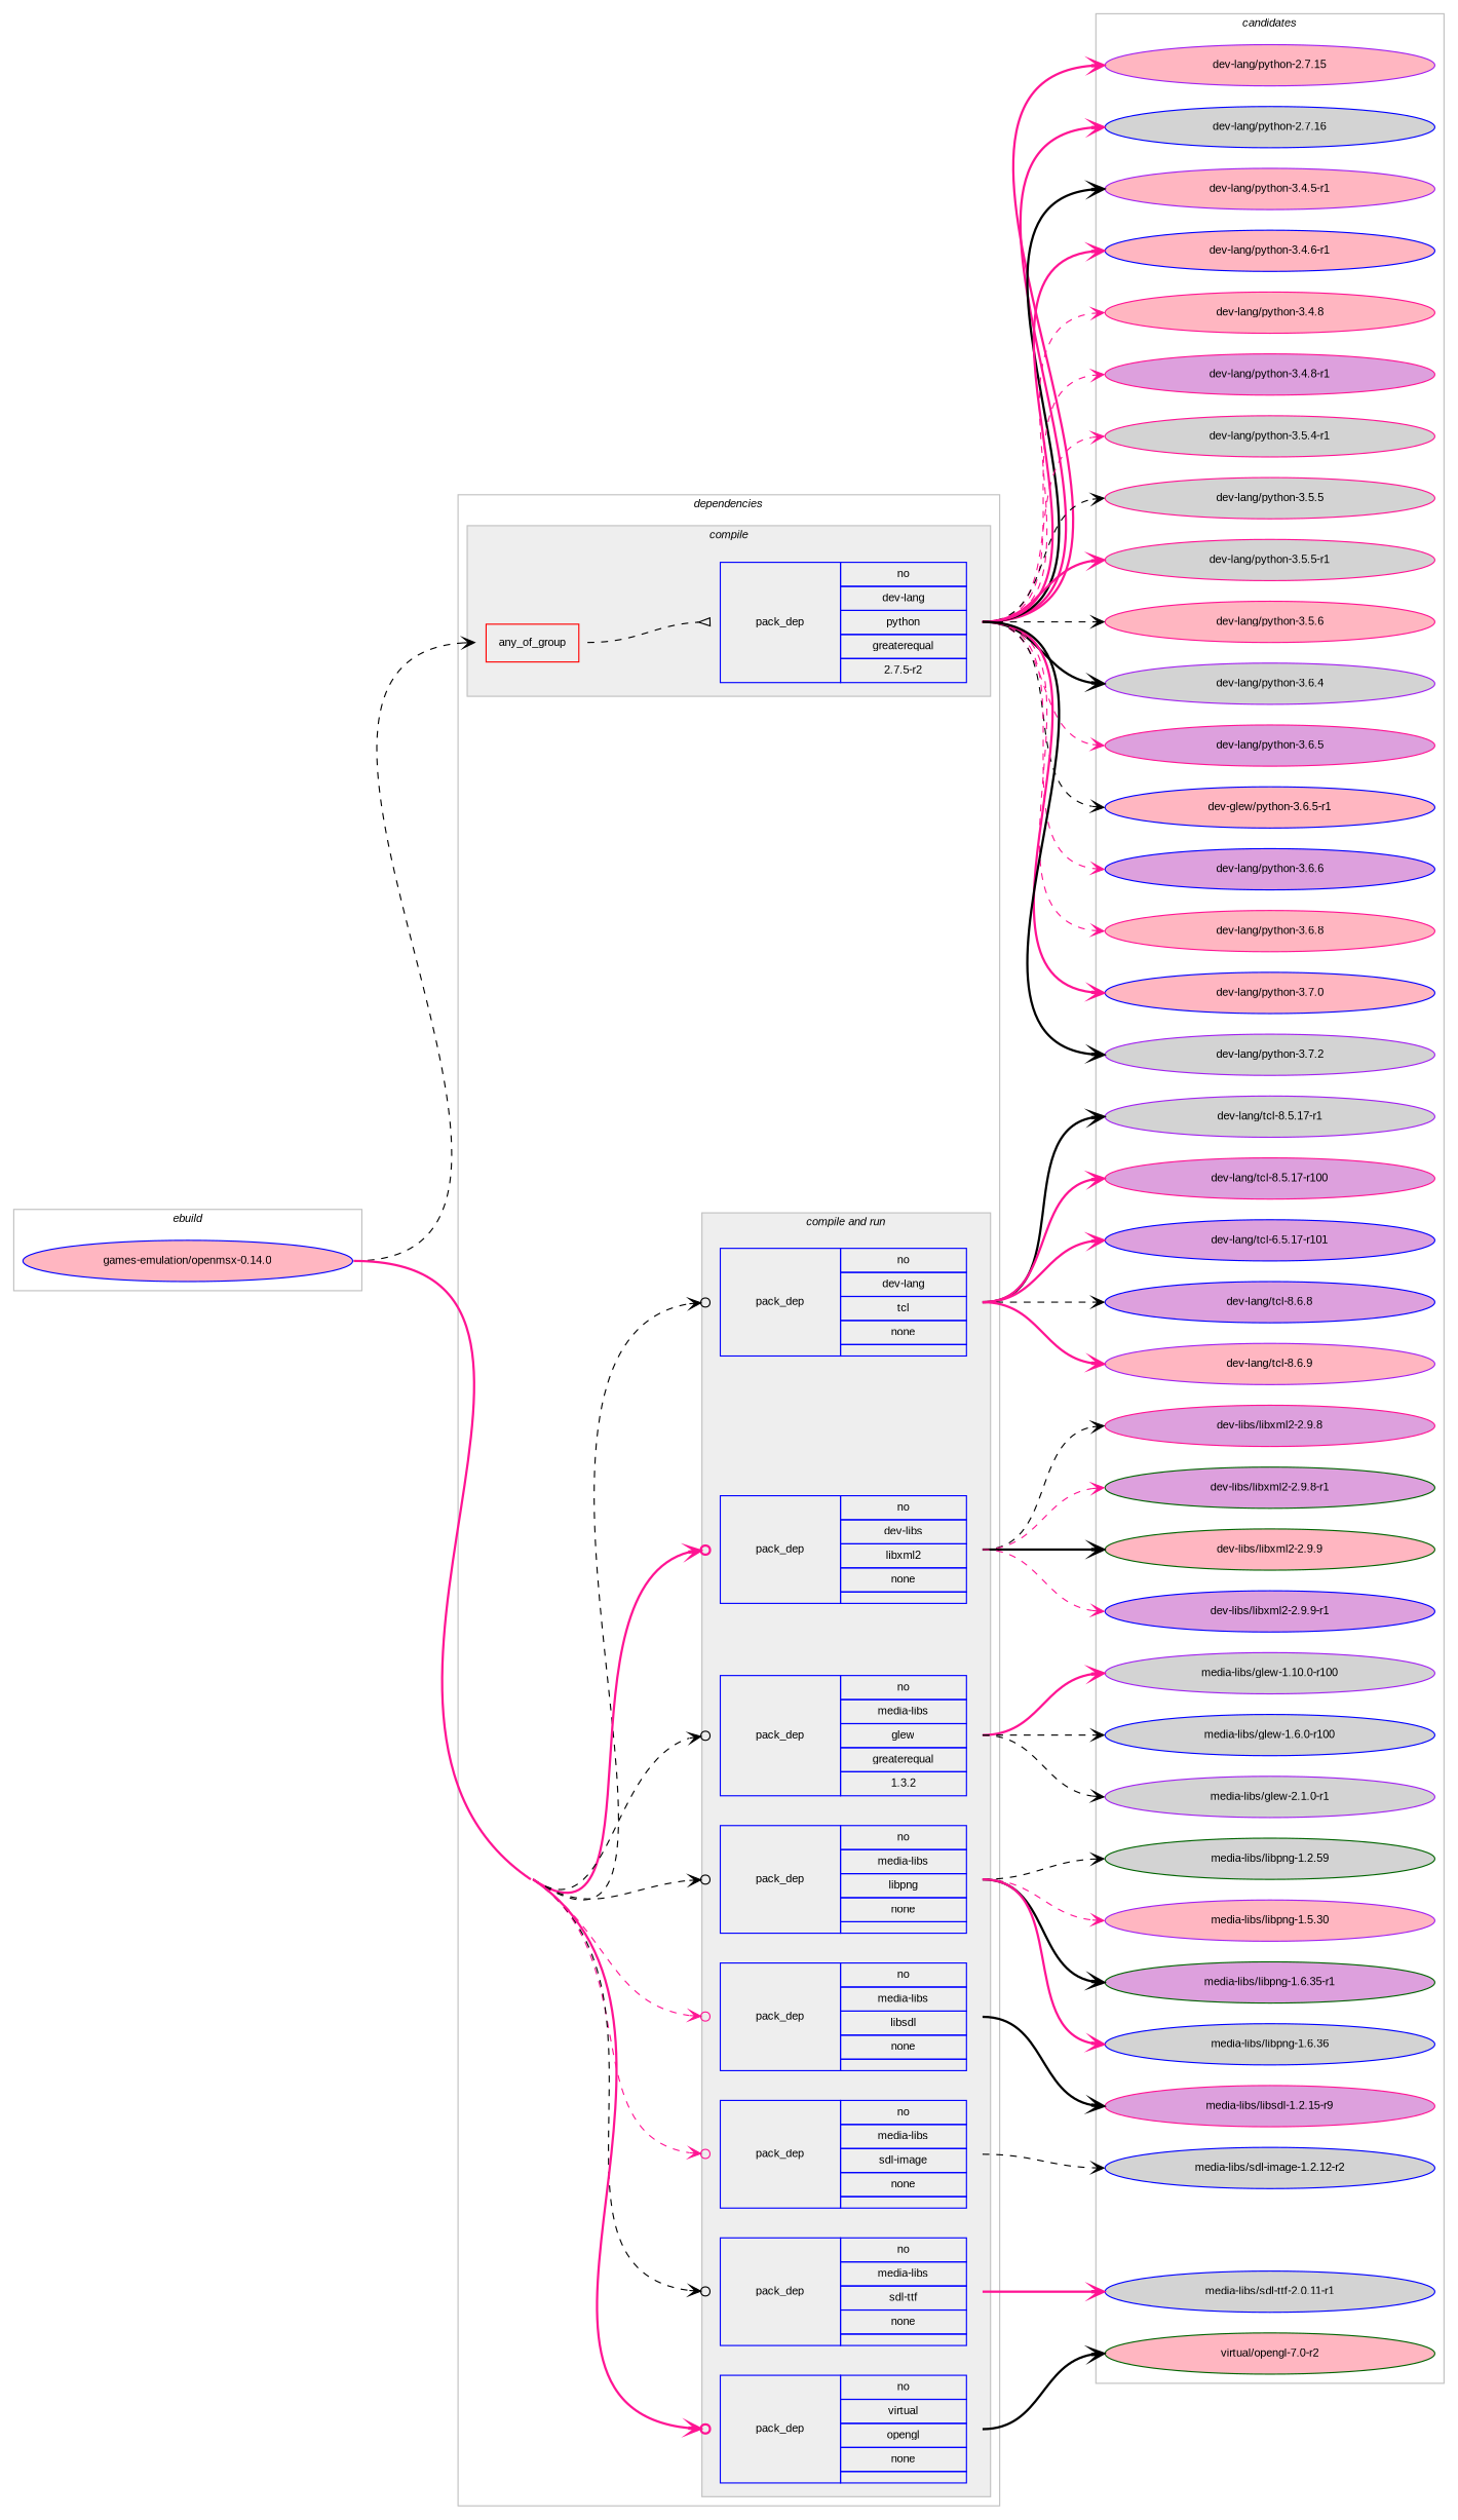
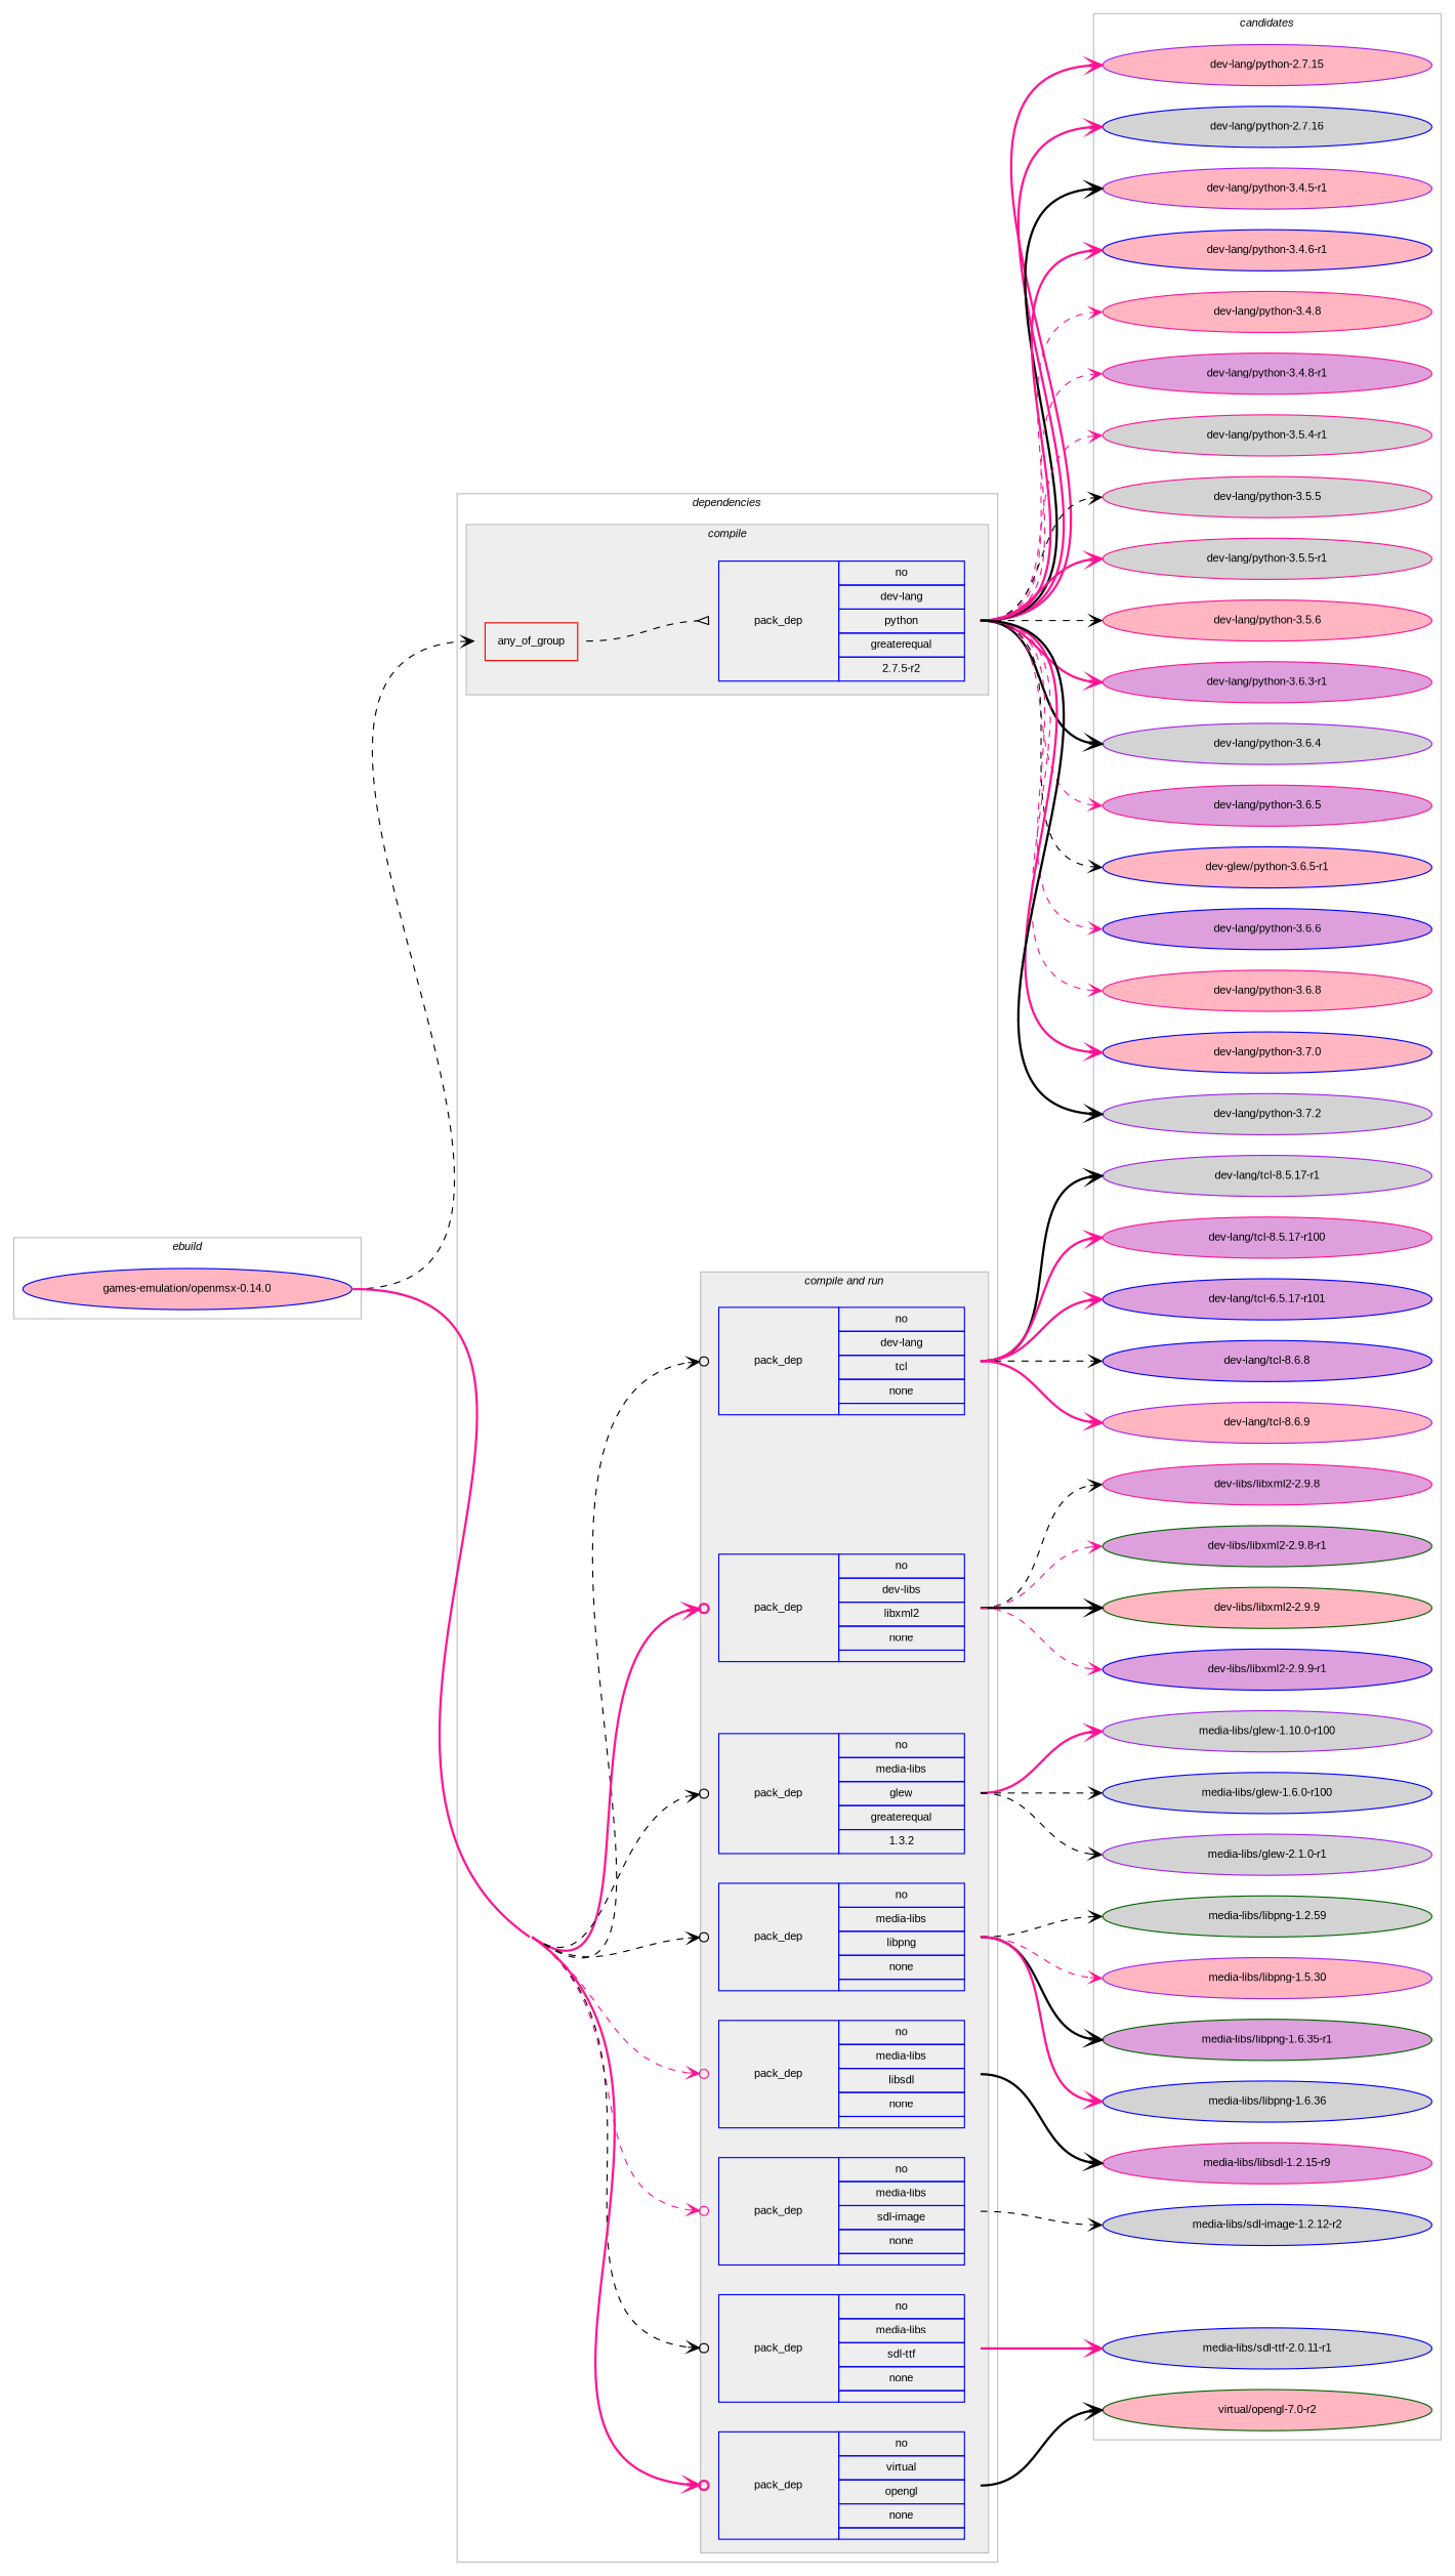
  digraph {
    compound=true
    concentrate=true
    fontname="Liberation Sans"
    fontsize=10
    newrank=true
    rankdir=LR
    ranksep=1.5
    node [color=blue fillcolor=lightgrey fontname="Liberation Sans" fontsize=10 style=filled]
    edge [arrowhead=vee color=deeppink fontname="Liberation Sans" headport=w style=dashed tailport=e weight=100]
    n1 [fillcolor=lightpink label="games-emulation/openmsx-0.14.0" width=4]
    n2 [label=<<TABLE BORDER="0" CELLBORDER="1" CELLSPACING="0" CELLPADDING="4" WIDTH="220"><TR><TD ROWSPAN="6" CELLPADDING="30">pack_dep</TD></TR><TR><TD WIDTH="110">no</TD></TR><TR><TD>dev-lang</TD></TR><TR><TD>python</TD></TR><TR><TD>greaterequal</TD></TR><TR><TD>2.7.5-r2</TD></TR></TABLE>> shape=none fillcolor="" style=""]
    n3 [color=red label=<<TABLE BORDER="0" CELLBORDER="1" CELLSPACING="0" CELLPADDING="4"><TR><TD CELLPADDING="10">any_of_group</TD></TR></TABLE>> shape=none fillcolor="" style=""]
    n4 [label=<<TABLE BORDER="0" CELLBORDER="1" CELLSPACING="0" CELLPADDING="4" WIDTH="220"><TR><TD ROWSPAN="6" CELLPADDING="30">pack_dep</TD></TR><TR><TD WIDTH="110">no</TD></TR><TR><TD>dev-lang</TD></TR><TR><TD>tcl</TD></TR><TR><TD>none</TD></TR><TR><TD></TD></TR></TABLE>> shape=none fillcolor="" style=""]
    n5 [label=<<TABLE BORDER="0" CELLBORDER="1" CELLSPACING="0" CELLPADDING="4" WIDTH="220"><TR><TD ROWSPAN="6" CELLPADDING="30">pack_dep</TD></TR><TR><TD WIDTH="110">no</TD></TR><TR><TD>dev-libs</TD></TR><TR><TD>libxml2</TD></TR><TR><TD>none</TD></TR><TR><TD></TD></TR></TABLE>> shape=none fillcolor="" style=""]
    n6 [label=<<TABLE BORDER="0" CELLBORDER="1" CELLSPACING="0" CELLPADDING="4" WIDTH="220"><TR><TD ROWSPAN="6" CELLPADDING="30">pack_dep</TD></TR><TR><TD WIDTH="110">no</TD></TR><TR><TD>media-libs</TD></TR><TR><TD>glew</TD></TR><TR><TD>greaterequal</TD></TR><TR><TD>1.3.2</TD></TR></TABLE>> shape=none fillcolor="" style=""]
    n7 [label=<<TABLE BORDER="0" CELLBORDER="1" CELLSPACING="0" CELLPADDING="4" WIDTH="220"><TR><TD ROWSPAN="6" CELLPADDING="30">pack_dep</TD></TR><TR><TD WIDTH="110">no</TD></TR><TR><TD>media-libs</TD></TR><TR><TD>libpng</TD></TR><TR><TD>none</TD></TR><TR><TD></TD></TR></TABLE>> shape=none fillcolor="" style=""]
    n8 [label=<<TABLE BORDER="0" CELLBORDER="1" CELLSPACING="0" CELLPADDING="4" WIDTH="220"><TR><TD ROWSPAN="6" CELLPADDING="30">pack_dep</TD></TR><TR><TD WIDTH="110">no</TD></TR><TR><TD>media-libs</TD></TR><TR><TD>libsdl</TD></TR><TR><TD>none</TD></TR><TR><TD></TD></TR></TABLE>> shape=none fillcolor="" style=""]
    n9 [label=<<TABLE BORDER="0" CELLBORDER="1" CELLSPACING="0" CELLPADDING="4" WIDTH="220"><TR><TD ROWSPAN="6" CELLPADDING="30">pack_dep</TD></TR><TR><TD WIDTH="110">no</TD></TR><TR><TD>media-libs</TD></TR><TR><TD>sdl-image</TD></TR><TR><TD>none</TD></TR><TR><TD></TD></TR></TABLE>> shape=none fillcolor="" style=""]
    n10 [label=<<TABLE BORDER="0" CELLBORDER="1" CELLSPACING="0" CELLPADDING="4" WIDTH="220"><TR><TD ROWSPAN="6" CELLPADDING="30">pack_dep</TD></TR><TR><TD WIDTH="110">no</TD></TR><TR><TD>media-libs</TD></TR><TR><TD>sdl-ttf</TD></TR><TR><TD>none</TD></TR><TR><TD></TD></TR></TABLE>> shape=none fillcolor="" style=""]
    n11 [label=<<TABLE BORDER="0" CELLBORDER="1" CELLSPACING="0" CELLPADDING="4" WIDTH="220"><TR><TD ROWSPAN="6" CELLPADDING="30">pack_dep</TD></TR><TR><TD WIDTH="110">no</TD></TR><TR><TD>virtual</TD></TR><TR><TD>opengl</TD></TR><TR><TD>none</TD></TR><TR><TD></TD></TR></TABLE>> shape=none fillcolor="" style=""]
    n12 [color=purple fillcolor=lightpink label="dev-lang/python-2.7.15" width=4]
    n13 [label="dev-lang/python-2.7.16" width=4]
    n14 [color=purple fillcolor=lightpink label="dev-lang/python-3.4.5-r1" width=4]
    n15 [fillcolor=lightpink label="dev-lang/python-3.4.6-r1" width=4]
    n16 [color=deeppink fillcolor=lightpink label="dev-lang/python-3.4.8" width=4]
    n17 [color=deeppink fillcolor=plum label="dev-lang/python-3.4.8-r1" width=4]
    n18 [color=deeppink label="dev-lang/python-3.5.4-r1" width=4]
    n19 [color=deeppink label="dev-lang/python-3.5.5" width=4]
    n20 [color=deeppink label="dev-lang/python-3.5.5-r1" width=4]
    n21 [color=deeppink fillcolor=lightpink label="dev-lang/python-3.5.6" width=4]
+   n22 [color=deeppink fillcolor=plum label="dev-lang/python-3.6.3-r1" width=4]
    n23 [color=purple label="dev-lang/python-3.6.4" width=4]
    n24 [color=deeppink fillcolor=plum label="dev-lang/python-3.6.5" width=4]
    n25 [fillcolor=lightpink label="dev-glew/python-3.6.5-r1" width=4]
    n26 [fillcolor=plum label="dev-lang/python-3.6.6" width=4]
    n27 [color=deeppink fillcolor=lightpink label="dev-lang/python-3.6.8" width=4]
    n28 [fillcolor=lightpink label="dev-lang/python-3.7.0" width=4]
    n29 [color=purple label="dev-lang/python-3.7.2" width=4]
    n30 [color=purple label="dev-lang/tcl-8.5.17-r1" width=4]
    n31 [color=deeppink fillcolor=plum label="dev-lang/tcl-8.5.17-r100" width=4]
    n32 [fillcolor=plum label="dev-lang/tcl-6.5.17-r101" width=4]
    n33 [fillcolor=plum label="dev-lang/tcl-8.6.8" width=4]
    n34 [color=purple fillcolor=lightpink label="dev-lang/tcl-8.6.9" width=4]
    n35 [color=deeppink fillcolor=plum label="dev-libs/libxml2-2.9.8" width=4]
    n36 [color=darkgreen fillcolor=plum label="dev-libs/libxml2-2.9.8-r1" width=4]
    n37 [color=darkgreen fillcolor=lightpink label="dev-libs/libxml2-2.9.9" width=4]
    n38 [fillcolor=plum label="dev-libs/libxml2-2.9.9-r1" width=4]
    n39 [color=purple label="media-libs/glew-1.10.0-r100" width=4]
    n40 [label="media-libs/glew-1.6.0-r100" width=4]
    n41 [color=purple label="media-libs/glew-2.1.0-r1" width=4]
    n42 [color=darkgreen label="media-libs/libpng-1.2.59" width=4]
    n43 [color=purple fillcolor=lightpink label="media-libs/libpng-1.5.30" width=4]
    n44 [color=darkgreen fillcolor=plum label="media-libs/libpng-1.6.35-r1" width=4]
    n45 [label="media-libs/libpng-1.6.36" width=4]
    n46 [color=deeppink fillcolor=plum label="media-libs/libsdl-1.2.15-r9" width=4]
    n47 [label="media-libs/sdl-image-1.2.12-r2" width=4]
    n48 [label="media-libs/sdl-ttf-2.0.11-r1" width=4]
    n49 [color=darkgreen fillcolor=lightpink label="virtual/opengl-7.0-r2" width=4]
    subgraph cluster_1 {
      color=gray
      label=<<i>ebuild</i>>
      rank=same
      n1
    }
    subgraph cluster_2 {
      color=gray
      label=<<i>dependencies</i>>
      subgraph cluster_3 {
        color=gray
        fillcolor="#eeeeee"
        label=<<i>compile</i>>
        style=filled
        subgraph sub_4 {
          color=gray
          fillcolor="#eeeeee"
          label=<<i>compile</i>>
          style=filled
          n3
          subgraph sub_5 {
            color=gray
            fillcolor="#eeeeee"
            label=<<i>compile</i>>
            style=filled
            n2
          }
        }
      }
      subgraph cluster_6 {
        color=gray
        fillcolor="#eeeeee"
        label=<<i>compile and run</i>>
        style=filled
        subgraph sub_7 {
          color=gray
          fillcolor="#eeeeee"
          label=<<i>compile and run</i>>
          style=filled
          n4
        }
        subgraph sub_8 {
          color=gray
          fillcolor="#eeeeee"
          label=<<i>compile and run</i>>
          style=filled
          n5
        }
        subgraph sub_9 {
          color=gray
          fillcolor="#eeeeee"
          label=<<i>compile and run</i>>
          style=filled
          n6
        }
        subgraph sub_10 {
          color=gray
          fillcolor="#eeeeee"
          label=<<i>compile and run</i>>
          style=filled
          n7
        }
        subgraph sub_11 {
          color=gray
          fillcolor="#eeeeee"
          label=<<i>compile and run</i>>
          style=filled
          n8
        }
        subgraph sub_12 {
          color=gray
          fillcolor="#eeeeee"
          label=<<i>compile and run</i>>
          style=filled
          n9
        }
        subgraph sub_13 {
          color=gray
          fillcolor="#eeeeee"
          label=<<i>compile and run</i>>
          style=filled
          n10
        }
        subgraph sub_14 {
          color=gray
          fillcolor="#eeeeee"
          label=<<i>compile and run</i>>
          style=filled
          n11
        }
      }
      subgraph cluster_15 {
        color=gray
        fillcolor="#eeeeee"
        label=<<i>run</i>>
        style=filled
      }
    }
    subgraph cluster_16 {
      color=gray
      label=<<i>candidates</i>>
      rank=same
      subgraph sub_17 {
        color=black
        label=<<i>candidates</i>>
        nodesep=1
        rank=same
        n12
        n13
        n14
        n15
        n16
        n17
        n18
        n19
        n20
        n21
+       n22
        n23
        n24
        n25
        n26
        n27
        n28
        n29
      }
      subgraph sub_18 {
        color=black
        label=<<i>candidates</i>>
        nodesep=1
        rank=same
        n30
        n31
        n32
        n33
        n34
      }
      subgraph sub_19 {
        color=black
        label=<<i>candidates</i>>
        nodesep=1
        rank=same
        n35
        n36
        n37
        n38
      }
      subgraph sub_20 {
        color=black
        label=<<i>candidates</i>>
        nodesep=1
        rank=same
        n39
        n40
        n41
      }
      subgraph sub_21 {
        color=black
        label=<<i>candidates</i>>
        nodesep=1
        rank=same
        n42
        n43
        n44
        n45
      }
      subgraph sub_22 {
        color=black
        label=<<i>candidates</i>>
        nodesep=1
        rank=same
        n46
      }
      subgraph sub_23 {
        color=black
        label=<<i>candidates</i>>
        nodesep=1
        rank=same
        n47
      }
      subgraph sub_24 {
        color=black
        label=<<i>candidates</i>>
        nodesep=1
        rank=same
        n48
      }
      subgraph sub_25 {
        color=black
        label=<<i>candidates</i>>
        nodesep=1
        rank=same
        n49
      }
    }
    n1 -> n3 [color=black weight=20]
    n1 -> n4 [arrowhead=odotvee color=black weight=20]
    n1 -> n5 [arrowhead=odotvee style=bold weight=20]
    n1 -> n6 [arrowhead=odotvee color=black weight=20]
    n1 -> n7 [arrowhead=odotvee color=black weight=20]
    n1 -> n8 [arrowhead=odotvee weight=20]
    n1 -> n9 [arrowhead=odotvee weight=20]
    n1 -> n10 [arrowhead=odotvee color=black weight=20]
    n1 -> n11 [arrowhead=odotvee style=bold weight=20]
    n2 -> n12 [style=bold]
    n2 -> n13 [style=bold]
    n2 -> n14 [color=black style=bold]
    n2 -> n15 [style=bold]
    n2 -> n16
    n2 -> n17
    n2 -> n18
    n2 -> n19 [color=black]
    n2 -> n20 [style=bold]
    n2 -> n21 [color=black]
+   n2 -> n22 [style=bold]
    n2 -> n23 [color=black style=bold]
    n2 -> n24
    n2 -> n25 [color=black]
    n2 -> n26
    n2 -> n27
    n2 -> n28 [style=bold]
    n2 -> n29 [color=black style=bold]
    n3 -> n2 [arrowhead=oinv color=black weight=20]
    n4 -> n30 [color=black style=bold]
    n4 -> n31 [style=bold]
    n4 -> n32 [style=bold]
    n4 -> n33 [color=black]
    n4 -> n34 [style=bold]
    n5 -> n35 [color=black]
    n5 -> n36
    n5 -> n37 [color=black style=bold]
    n5 -> n38
    n6 -> n39 [style=bold]
    n6 -> n40 [color=black]
    n6 -> n41 [color=black]
    n7 -> n42 [color=black]
    n7 -> n43
    n7 -> n44 [color=black style=bold]
    n7 -> n45 [style=bold]
    n8 -> n46 [color=black style=bold]
    n9 -> n47 [color=black]
    n10 -> n48 [style=bold]
    n11 -> n49 [color=black style=bold]
  }
